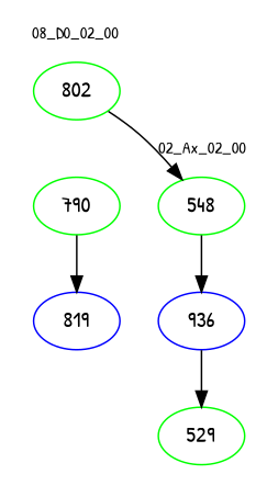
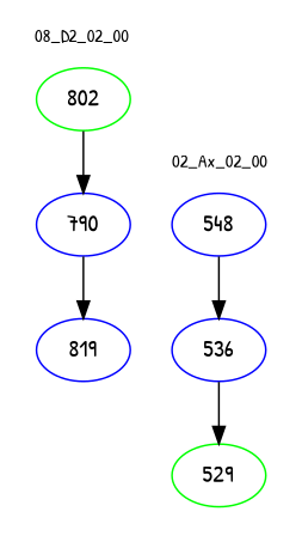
  digraph {
    fontname="Patrick Hand"
    node [color=green fontname="Patrick Hand"]
    edge [color=black fontname="Patrick Hand"]
-   n1 [label=548]
-   n2 [color=blue label=936]
+   n1 [color=blue label=548]
+   n2 [color=blue label=536]
    n3 [label=529]
    n4 [label=802]
-   n5 [label=790]
+   n5 [color=blue label=790]
    n6 [color=blue label=819]
    subgraph cluster_1 {
      color=white
      fontsize=10
      label="02_Ax_02_00"
      n1
      n2
      n3
    }
    subgraph cluster_2 {
      color=white
      fontsize=10
-     label="08_D0_02_00"
+     label="08_D2_02_00"
      n4
      n5
      n6
    }
    n1 -> n2
    n2 -> n3
-   n4 -> n1
+   n4 -> n5
    n5 -> n6
  }
